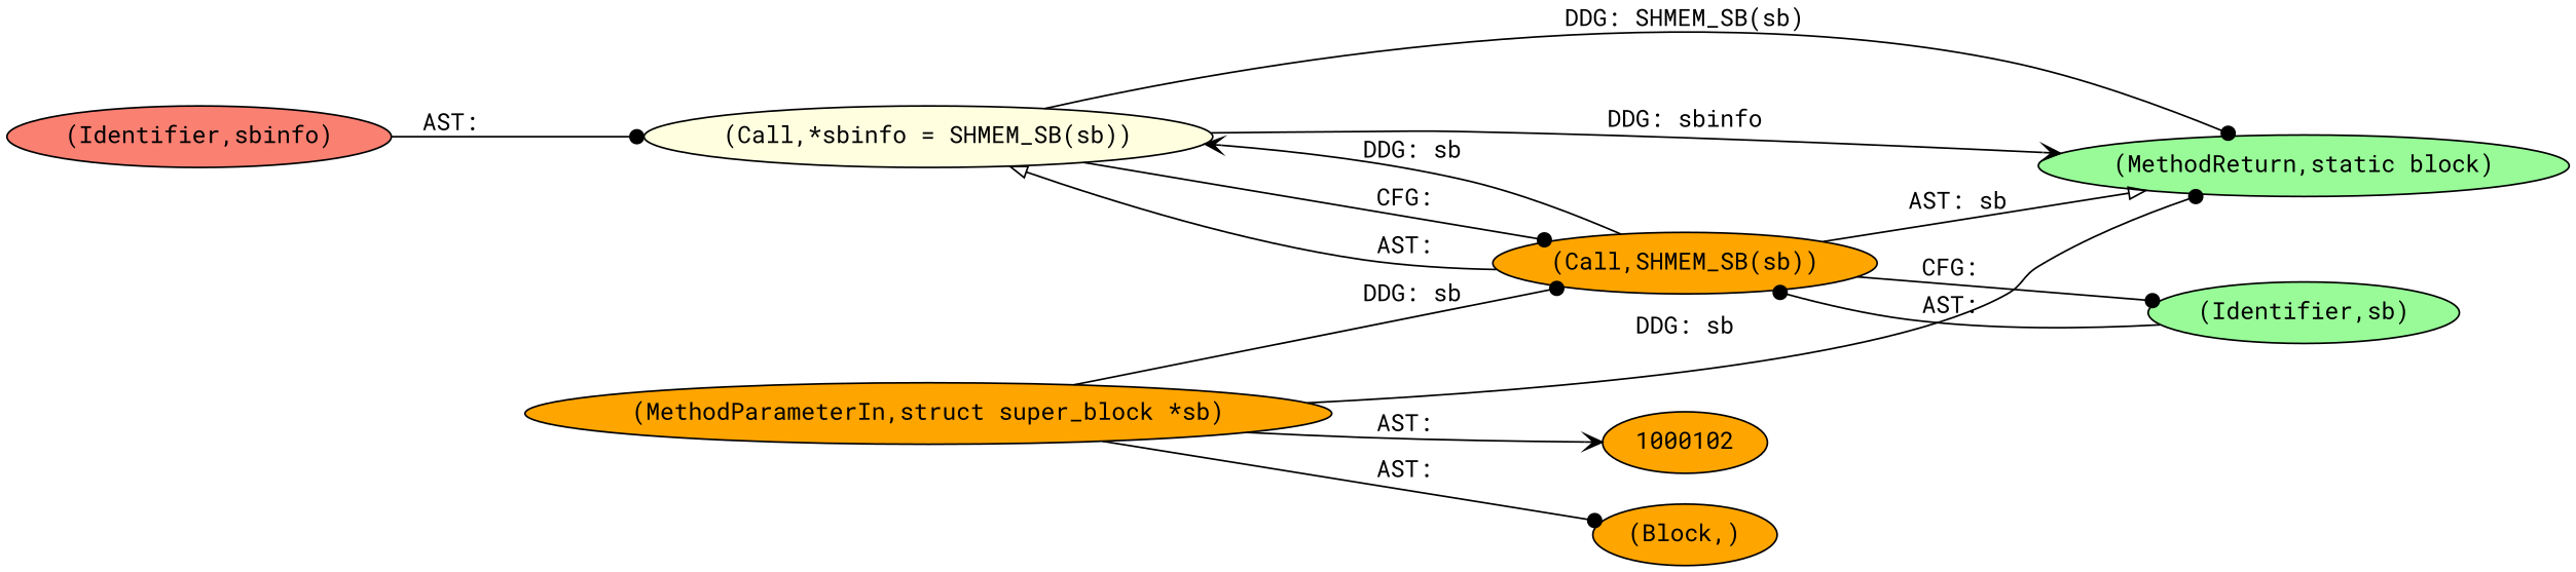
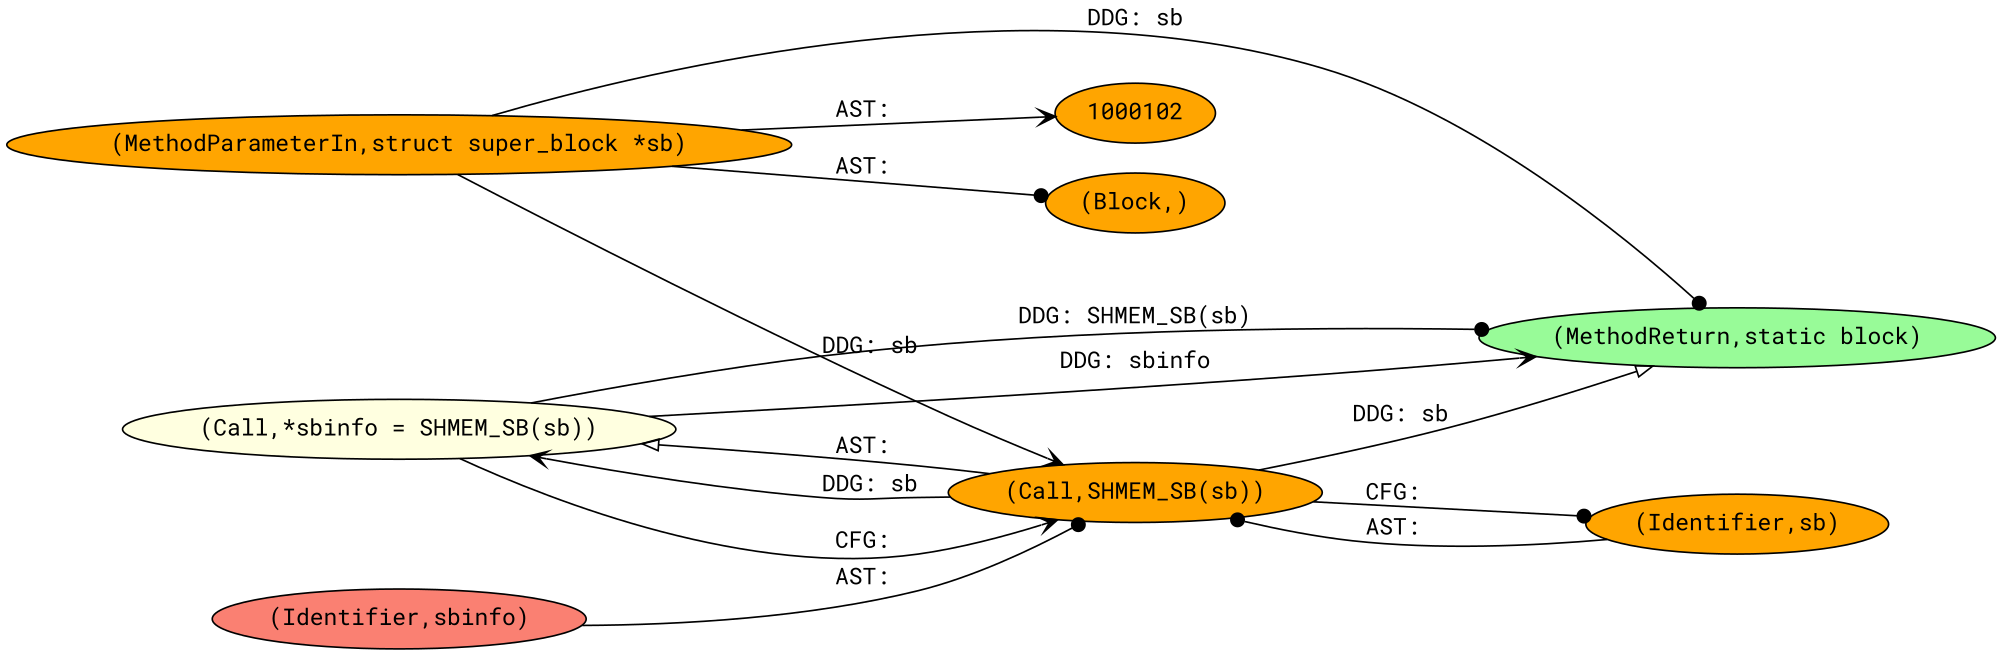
  digraph {
    fontname="Roboto Mono"
    rankdir=LR
    node [fillcolor=orange fontname="Roboto Mono" style=filled]
    edge [arrowhead=dot fontname="Roboto Mono"]
    n1 [fillcolor=lightyellow label="(Call,*sbinfo = SHMEM_SB(sb))"]
    n2 [label="(Call,SHMEM_SB(sb))"]
    n3 [fillcolor=palegreen label="(MethodReturn,static block)"]
-   n4 [fillcolor=palegreen label="(Identifier,sb)"]
+   n4 [label="(Identifier,sb)"]
    n5 [label="(Block,)"]
    n6 [label="(MethodParameterIn,struct super_block *sb)"]
    1000102
    n8 [fillcolor=salmon label="(Identifier,sbinfo)"]
-   n1 -> n2 [label="CFG: "]
+   n1 -> n2 [arrowhead=vee label="CFG: "]
    n1 -> n3 [label="DDG: SHMEM_SB(sb)"]
    n1 -> n3 [arrowhead=vee label="DDG: sbinfo"]
    n2 -> n1 [arrowhead=onormal label="AST: "]
    n2 -> n1 [arrowhead=vee label="DDG: sb"]
-   n2 -> n3 [arrowhead=onormal label="AST: sb"]
+   n2 -> n3 [arrowhead=onormal label="DDG: sb"]
    n2 -> n4 [label="CFG: "]
    n4 -> n2 [label="AST: "]
-   n6 -> n2 [label="DDG: sb"]
+   n6 -> n2 [arrowhead=vee label="DDG: sb"]
    n6 -> n3 [label="DDG: sb"]
    n6 -> n5 [label="AST: "]
    n6 -> 1000102 [arrowhead=vee label="AST: "]
-   n8 -> n1 [label="AST: "]
+   n8 -> n2 [label="AST: "]
  }
